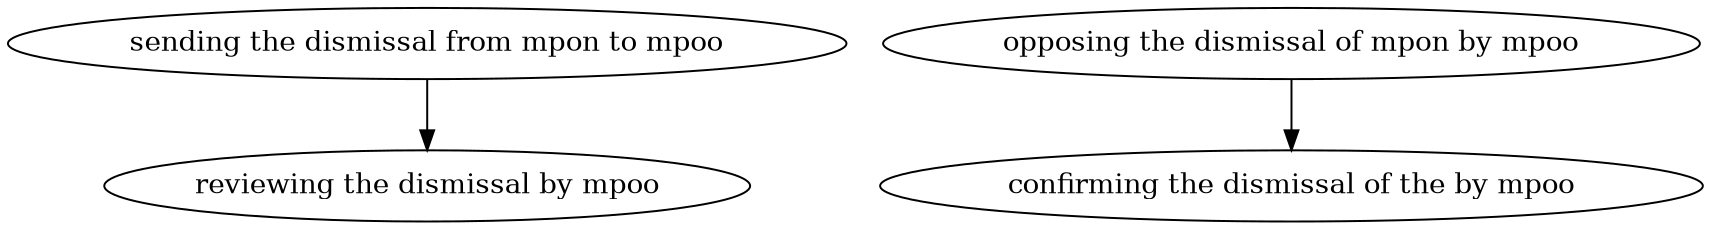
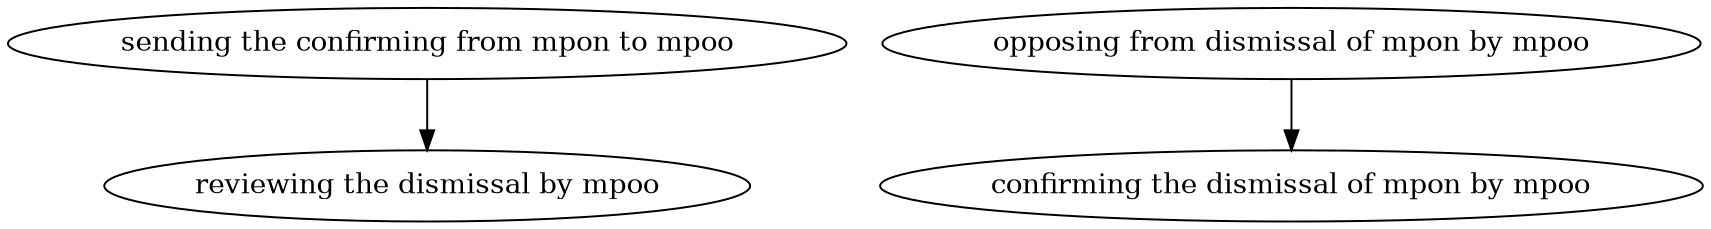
  strict digraph {
    edge [attrs="{'type': 'flow', 'label': 'flow'}"]
-   "sending the dismissal from mpon to mpoo" [attrs="{'type': 'Activity', 'label': 'sending the dismissal from mpon to mpoo'}"]
+   "sending the dismissal from mpon to mpoo" [attrs="{'type': 'Activity', 'label': 'sending the dismissal from mpon to mpoo'}" label="sending the confirming from mpon to mpoo"]
    "reviewing the dismissal by mpoo" [attrs="{'type': 'Activity', 'label': 'reviewing the dismissal by mpoo'}"]
-   "opposing the dismissal of mpon by mpoo" [attrs="{'type': 'Activity', 'label': 'opposing the dismissal of mpon by mpoo'}"]
-   "confirming the dismissal of mpon by mpoo" [attrs="{'type': 'Activity', 'label': 'confirming the dismissal of mpon by mpoo'}" label="confirming the dismissal of the by mpoo"]
+   "opposing the dismissal of mpon by mpoo" [attrs="{'type': 'Activity', 'label': 'opposing the dismissal of mpon by mpoo'}" label="opposing from dismissal of mpon by mpoo"]
+   "confirming the dismissal of mpon by mpoo" [attrs="{'type': 'Activity', 'label': 'confirming the dismissal of mpon by mpoo'}"]
    "sending the dismissal from mpon to mpoo" -> "reviewing the dismissal by mpoo"
    "opposing the dismissal of mpon by mpoo" -> "confirming the dismissal of mpon by mpoo"
  }
